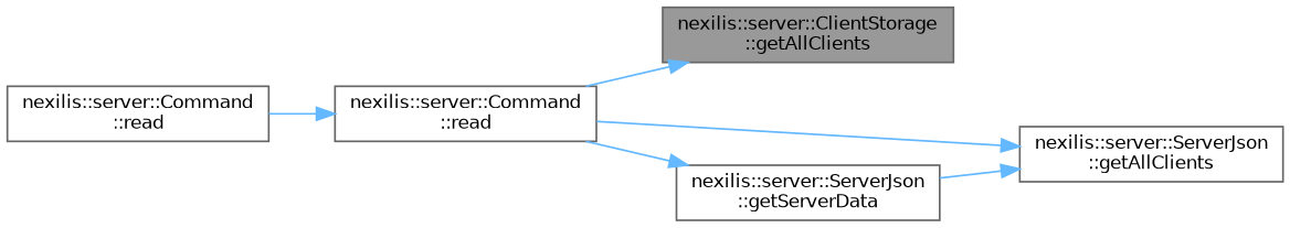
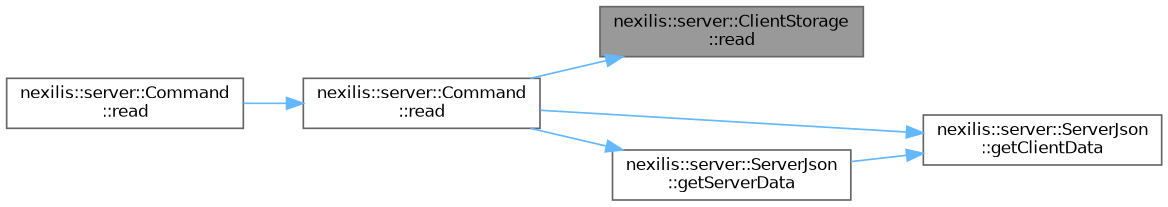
  digraph {
    rankdir=RL
    node [color=grey40 fillcolor=white fontname=Helvetica fontsize=10 shape=box style=filled]
    edge [color=steelblue1 dir=back fontname=Helvetica fontsize=10 labelfontname=Helvetica labelfontsize=10 style=solid]
-   n1 [color=gray40 fillcolor=grey60 fontcolor=black height=0.2 label="nexilis::server::ClientStorage\l::getAllClients" width=0.4]
+   n1 [color=gray40 fillcolor=grey60 fontcolor=black height=0.2 label="nexilis::server::ClientStorage\l::read" width=0.4]
    n2 [height=0.2 label="nexilis::server::Command\l::read" width=0.4]
-   n3 [height=0.2 label="nexilis::server::ServerJson\l::getAllClients" width=0.4]
+   n3 [height=0.2 label="nexilis::server::ServerJson\l::getClientData" width=0.4]
    n4 [height=0.2 label="nexilis::server::ServerJson\l::getServerData" width=0.4]
    n5 [height=0.2 label="nexilis::server::Command\l::read" width=0.4]
    n1 -> n2
    n2 -> n5
    n3 -> n2
    n3 -> n4
    n4 -> n2
  }
